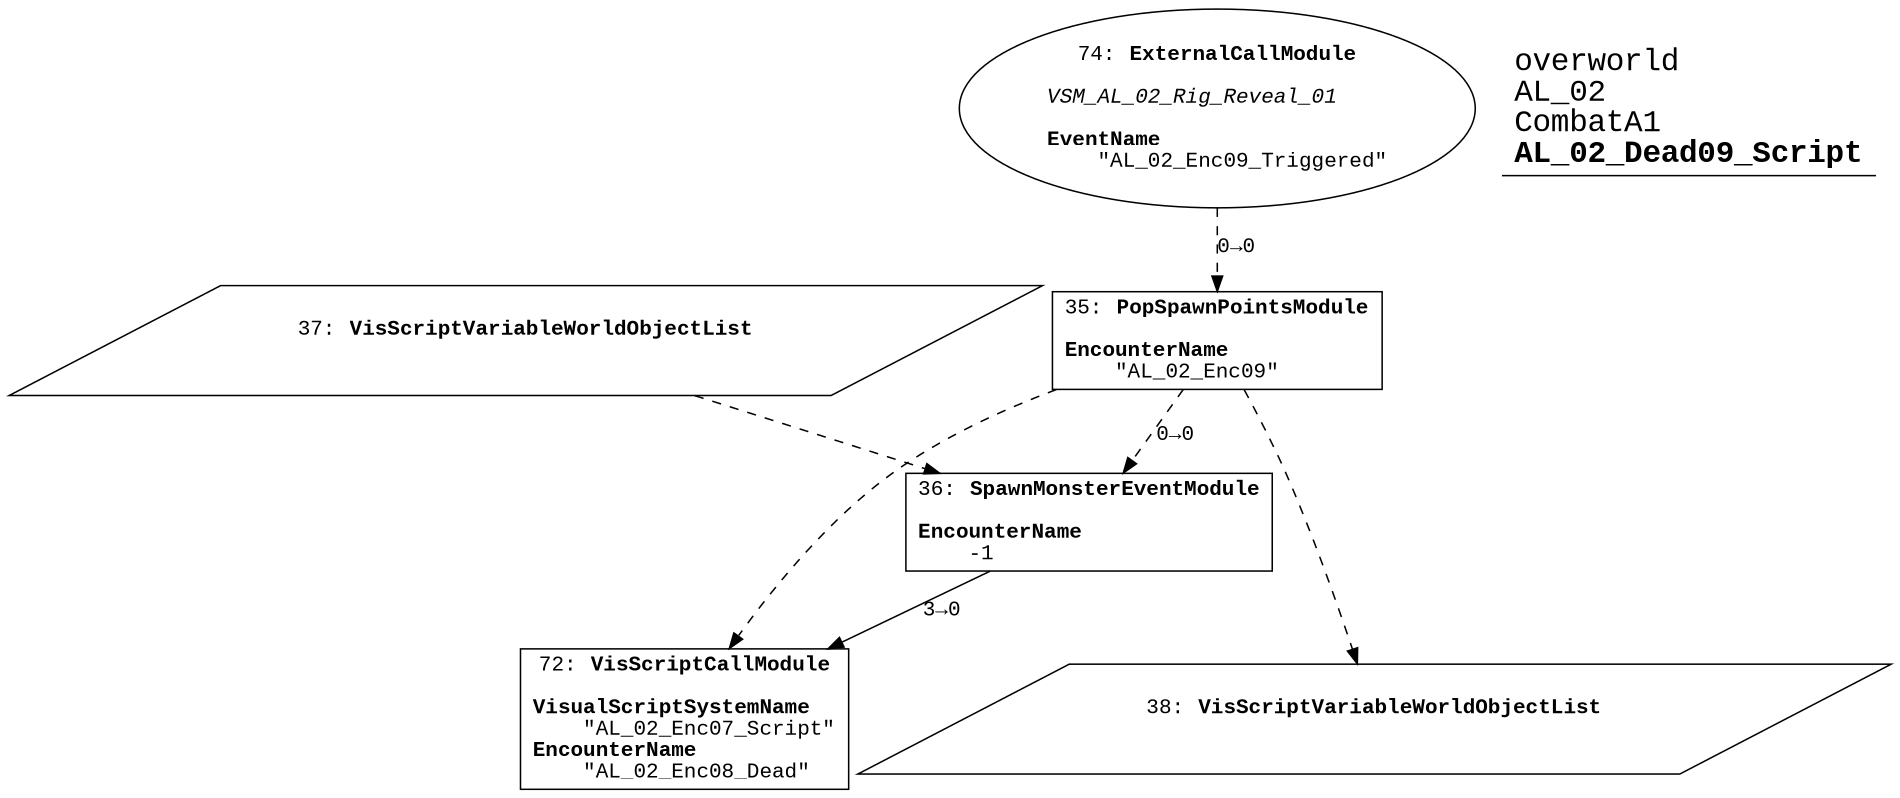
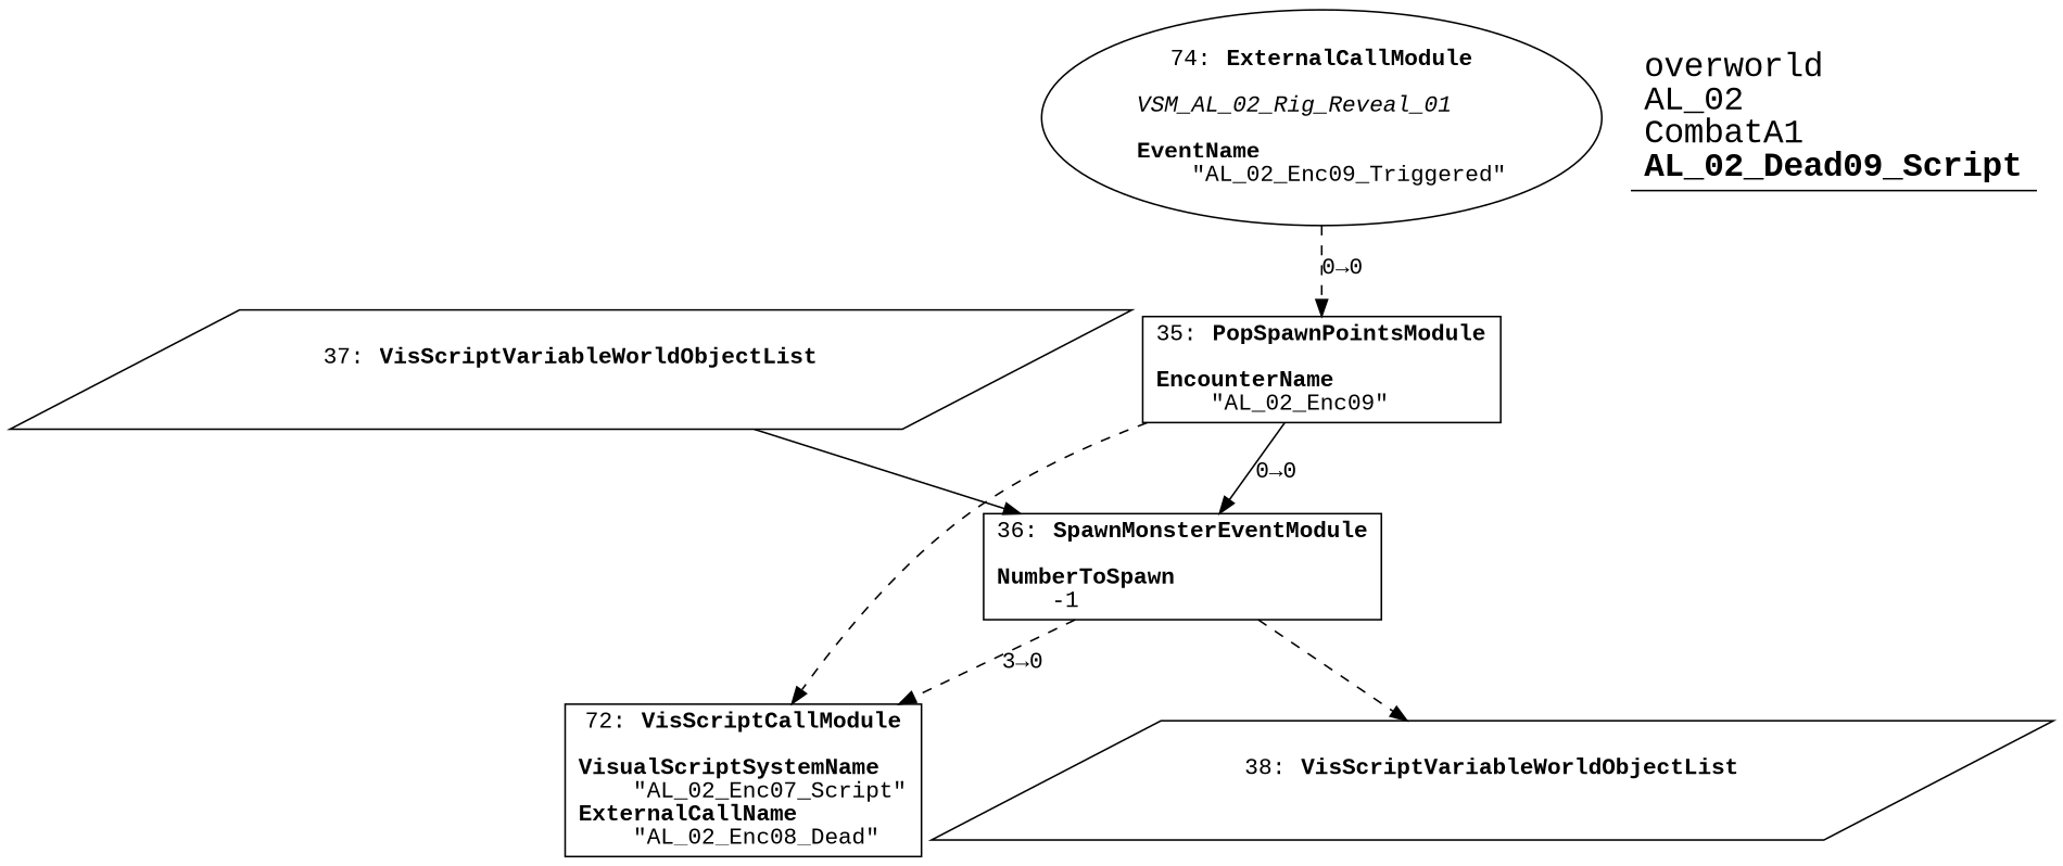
  digraph {
    fontname="Liberation Mono"
    splines=spline
    node [fontname="Liberation Mono" shape=box]
    edge [fontname="Liberation Mono" style=dashed]
    n1 [label=<35: <b>PopSpawnPointsModule</b><br/><br/><b>EncounterName</b><br align="left"/>    &quot;AL_02_Enc09&quot;<br align="left"/>>]
-   n2 [label=<36: <b>SpawnMonsterEventModule</b><br/><br/><b>EncounterName</b><br align="left"/>    -1<br align="left"/>>]
-   n3 [label=<72: <b>VisScriptCallModule</b><br/><br/><b>VisualScriptSystemName</b><br align="left"/>    &quot;AL_02_Enc07_Script&quot;<br align="left"/><b>EncounterName</b><br align="left"/>    &quot;AL_02_Enc08_Dead&quot;<br align="left"/>>]
+   n2 [label=<36: <b>SpawnMonsterEventModule</b><br/><br/><b>NumberToSpawn</b><br align="left"/>    -1<br align="left"/>>]
+   n3 [label=<72: <b>VisScriptCallModule</b><br/><br/><b>VisualScriptSystemName</b><br align="left"/>    &quot;AL_02_Enc07_Script&quot;<br align="left"/><b>ExternalCallName</b><br align="left"/>    &quot;AL_02_Enc08_Dead&quot;<br align="left"/>>]
    n4 [label=<38: <b>VisScriptVariableWorldObjectList</b><br/><br/>> shape=parallelogram]
    n5 [label=<37: <b>VisScriptVariableWorldObjectList</b><br/><br/>> shape=parallelogram]
    n6 [label=<74: <b>ExternalCallModule</b><br/><br/><i>VSM_AL_02_Rig_Reveal_01<br align="left"/></i><br align="left"/><b>EventName</b><br align="left"/>    &quot;AL_02_Enc09_Triggered&quot;<br align="left"/>> shape=oval]
    n7 [label=<<font point-size="20">overworld<br align="left"/>AL_02<br align="left"/>CombatA1<br align="left"/><b>AL_02_Dead09_Script</b><br align="left"/></font>> shape=underline]
-   n1 -> n2 [label="0→0"]
+   n1 -> n2 [label="0→0" style=""]
    n1 -> n3
-   n2 -> n3 [label="3→0" style=""]
-   n1 -> n4
-   n5 -> n2
+   n2 -> n3 [label="3→0"]
+   n2 -> n4
+   n5 -> n2 [style=solid]
    n6 -> n1 [label="0→0"]
  }
